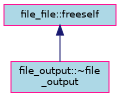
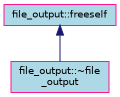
  digraph {
    rankdir=TB
    node [color=deeppink fillcolor=lightblue fontname=Helvetica fontsize=10 shape=record style=filled]
-   n1 [fontcolor=black height=0.2 label="file_file::freeself" width=0.4]
+   n1 [fontcolor=black height=0.2 label="file_output::freeself" width=0.4]
    n2 [height=0.2 label="file_output::~file\l_output" width=0.4]
    n1 -> n2 [color=midnightblue dir=back fontname=Helvetica fontsize=10 labelfontname=Helvetica labelfontsize=10 style=solid]
  }
